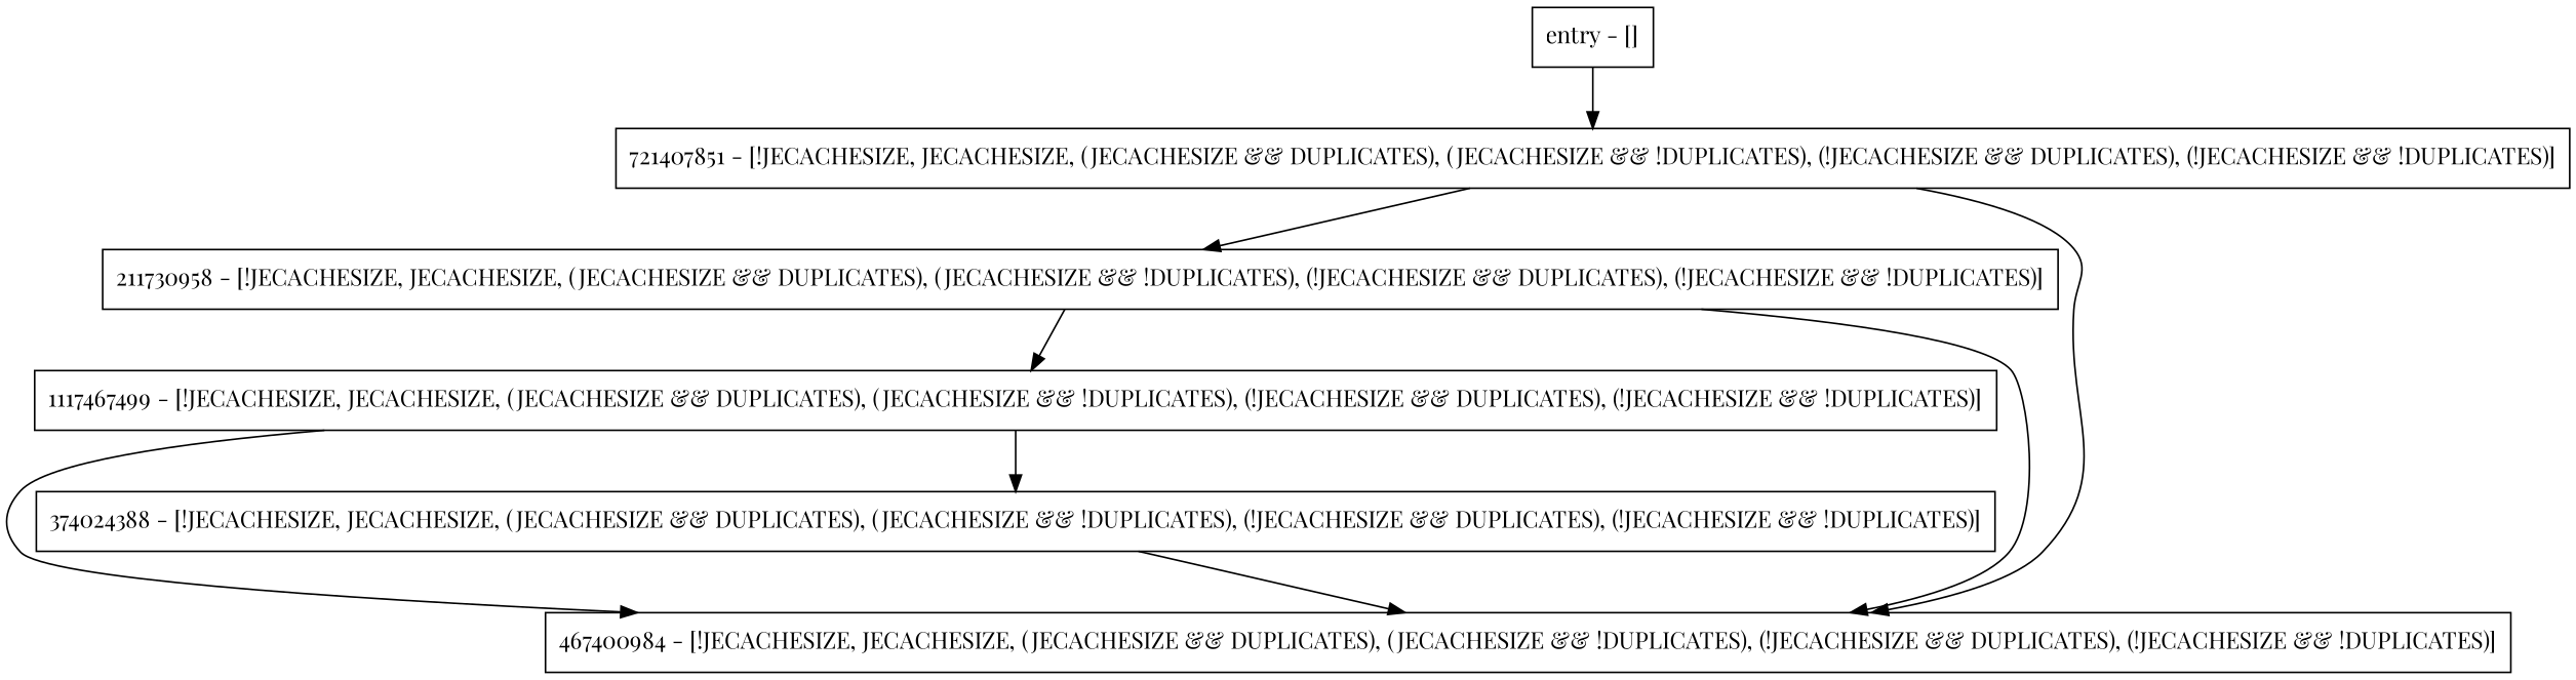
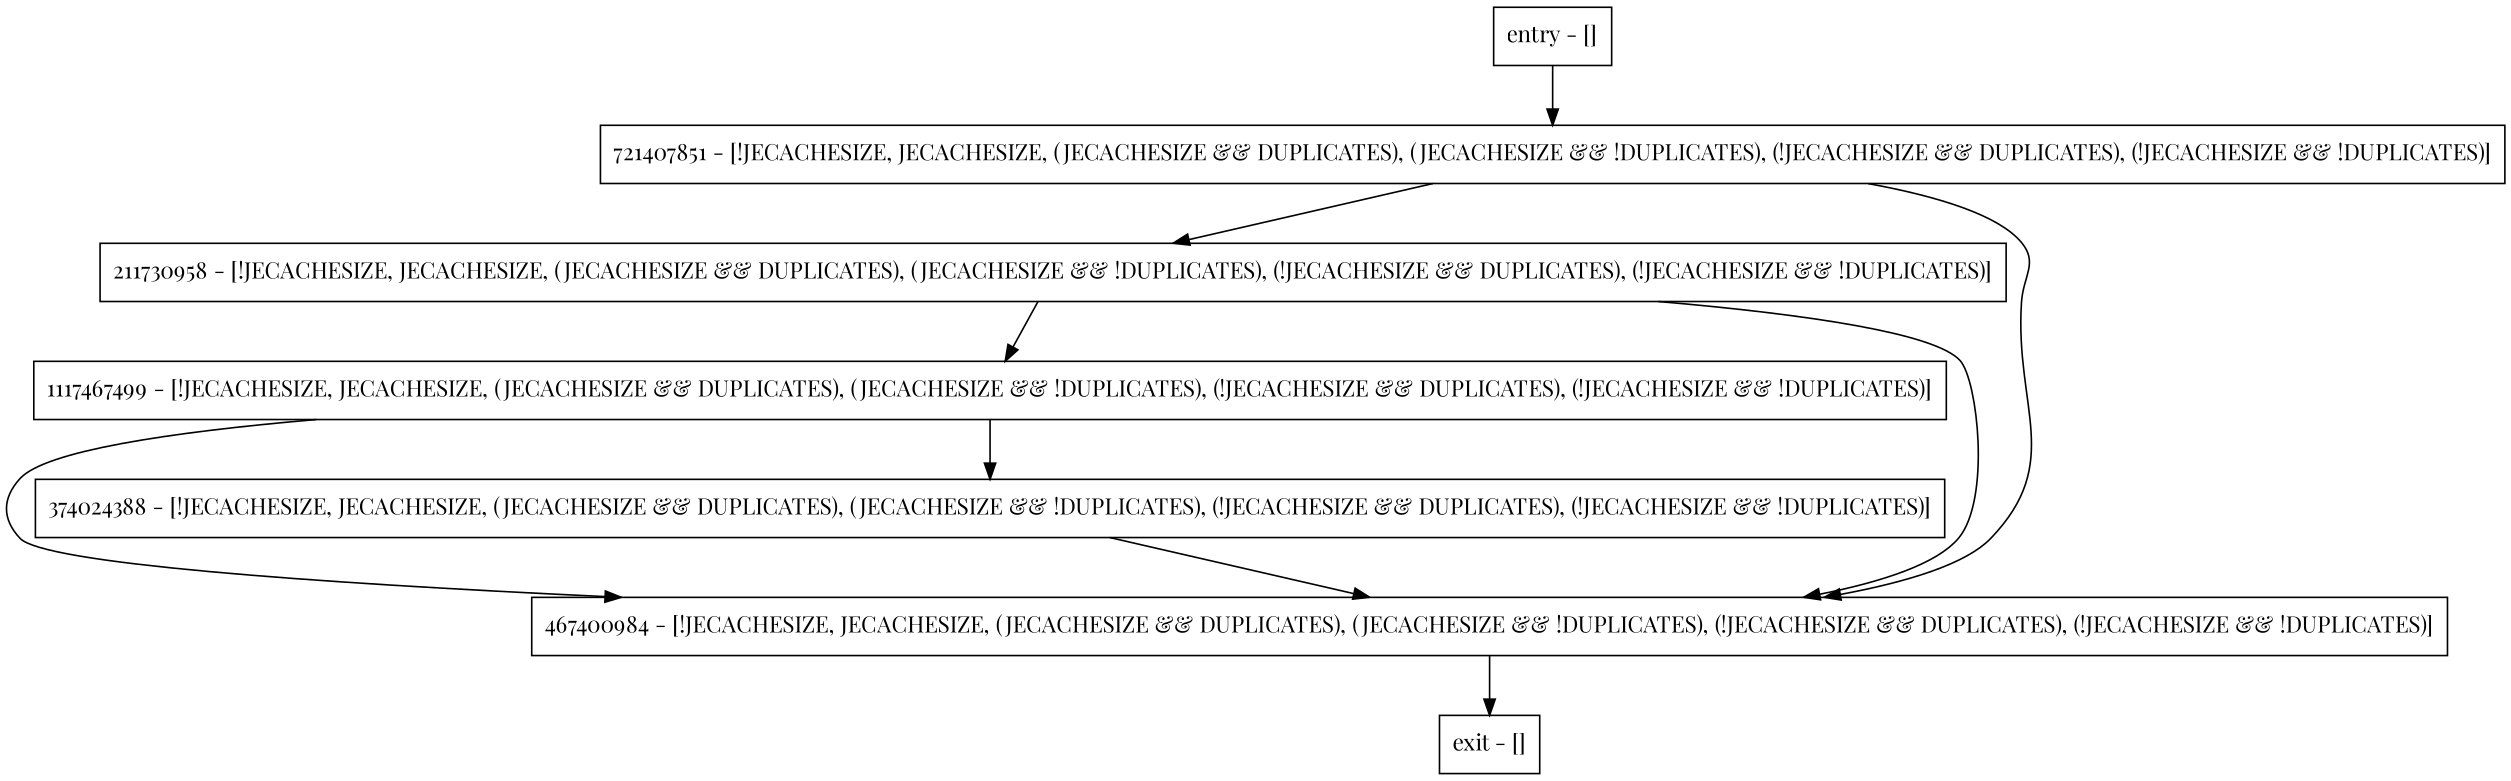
  digraph {
    fontname="Playfair Display"
    node [shape=record fontname="Playfair Display"]
    edge [fontname="Playfair Display"]
    n1 [label="entry - []"]
    n2 [label="721407851 - [!JECACHESIZE, JECACHESIZE, (JECACHESIZE && DUPLICATES), (JECACHESIZE && !DUPLICATES), (!JECACHESIZE && DUPLICATES), (!JECACHESIZE && !DUPLICATES)]"]
+   n3 [label="exit - []"]
    n4 [label="211730958 - [!JECACHESIZE, JECACHESIZE, (JECACHESIZE && DUPLICATES), (JECACHESIZE && !DUPLICATES), (!JECACHESIZE && DUPLICATES), (!JECACHESIZE && !DUPLICATES)]"]
    n5 [label="1117467499 - [!JECACHESIZE, JECACHESIZE, (JECACHESIZE && DUPLICATES), (JECACHESIZE && !DUPLICATES), (!JECACHESIZE && DUPLICATES), (!JECACHESIZE && !DUPLICATES)]"]
    n6 [label="467400984 - [!JECACHESIZE, JECACHESIZE, (JECACHESIZE && DUPLICATES), (JECACHESIZE && !DUPLICATES), (!JECACHESIZE && DUPLICATES), (!JECACHESIZE && !DUPLICATES)]"]
    n7 [label="374024388 - [!JECACHESIZE, JECACHESIZE, (JECACHESIZE && DUPLICATES), (JECACHESIZE && !DUPLICATES), (!JECACHESIZE && DUPLICATES), (!JECACHESIZE && !DUPLICATES)]"]
    n1 -> n2
    n2 -> n4
    n2 -> n6
    n4 -> n5
    n4 -> n6
    n5 -> n6
    n5 -> n7
+   n6 -> n3
    n7 -> n6
  }
